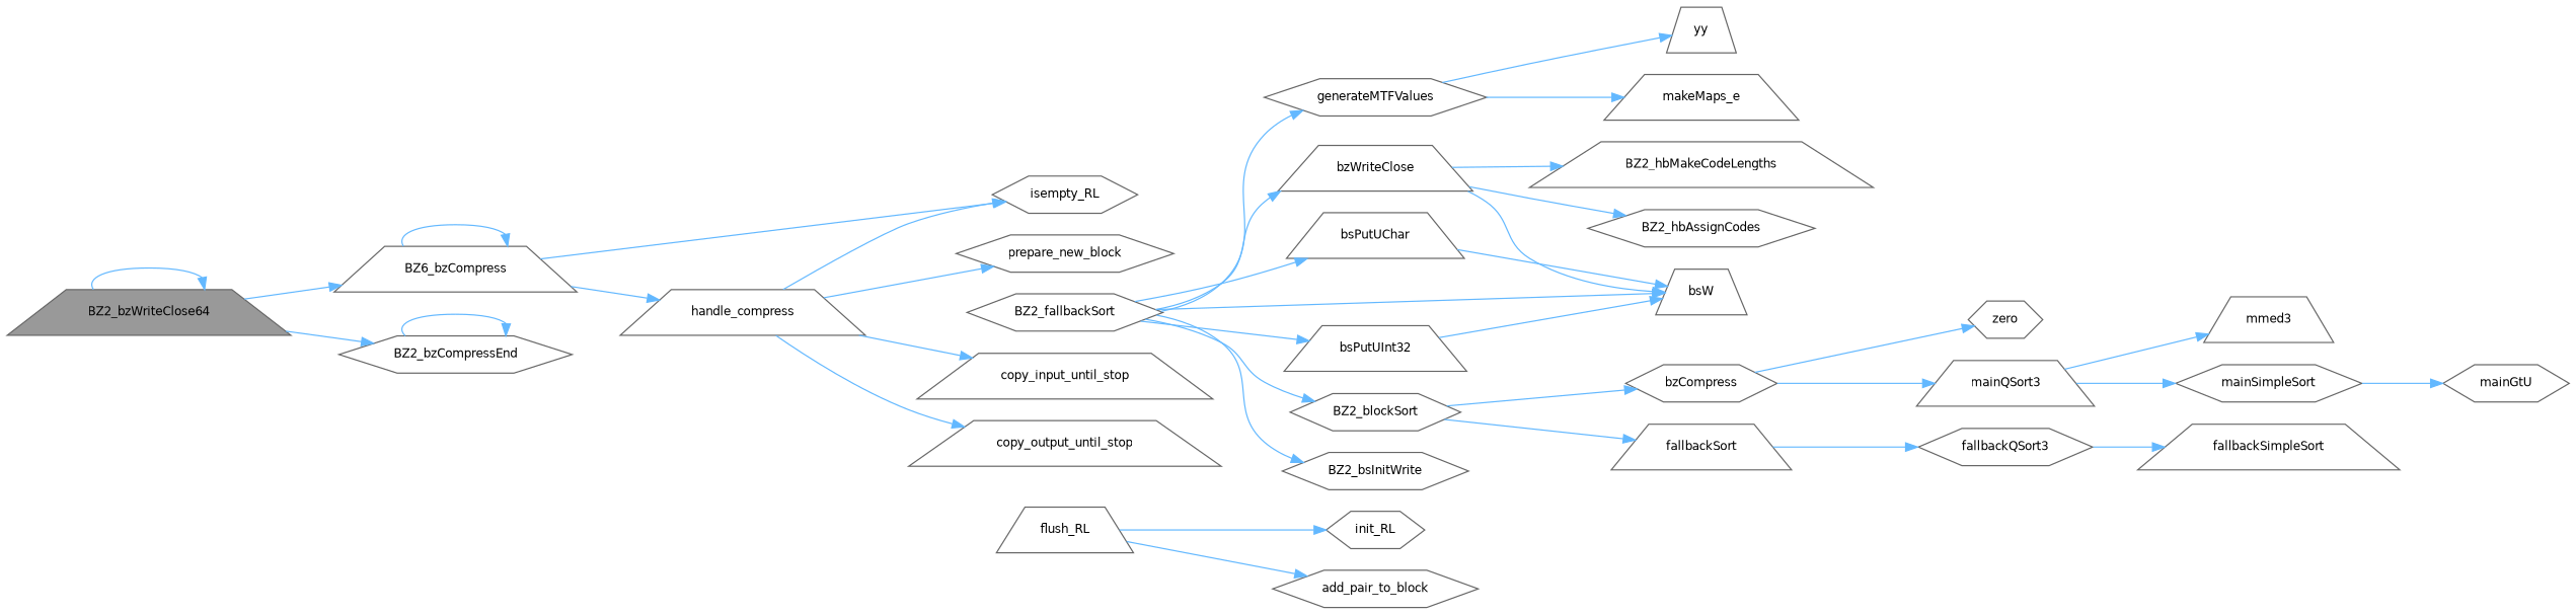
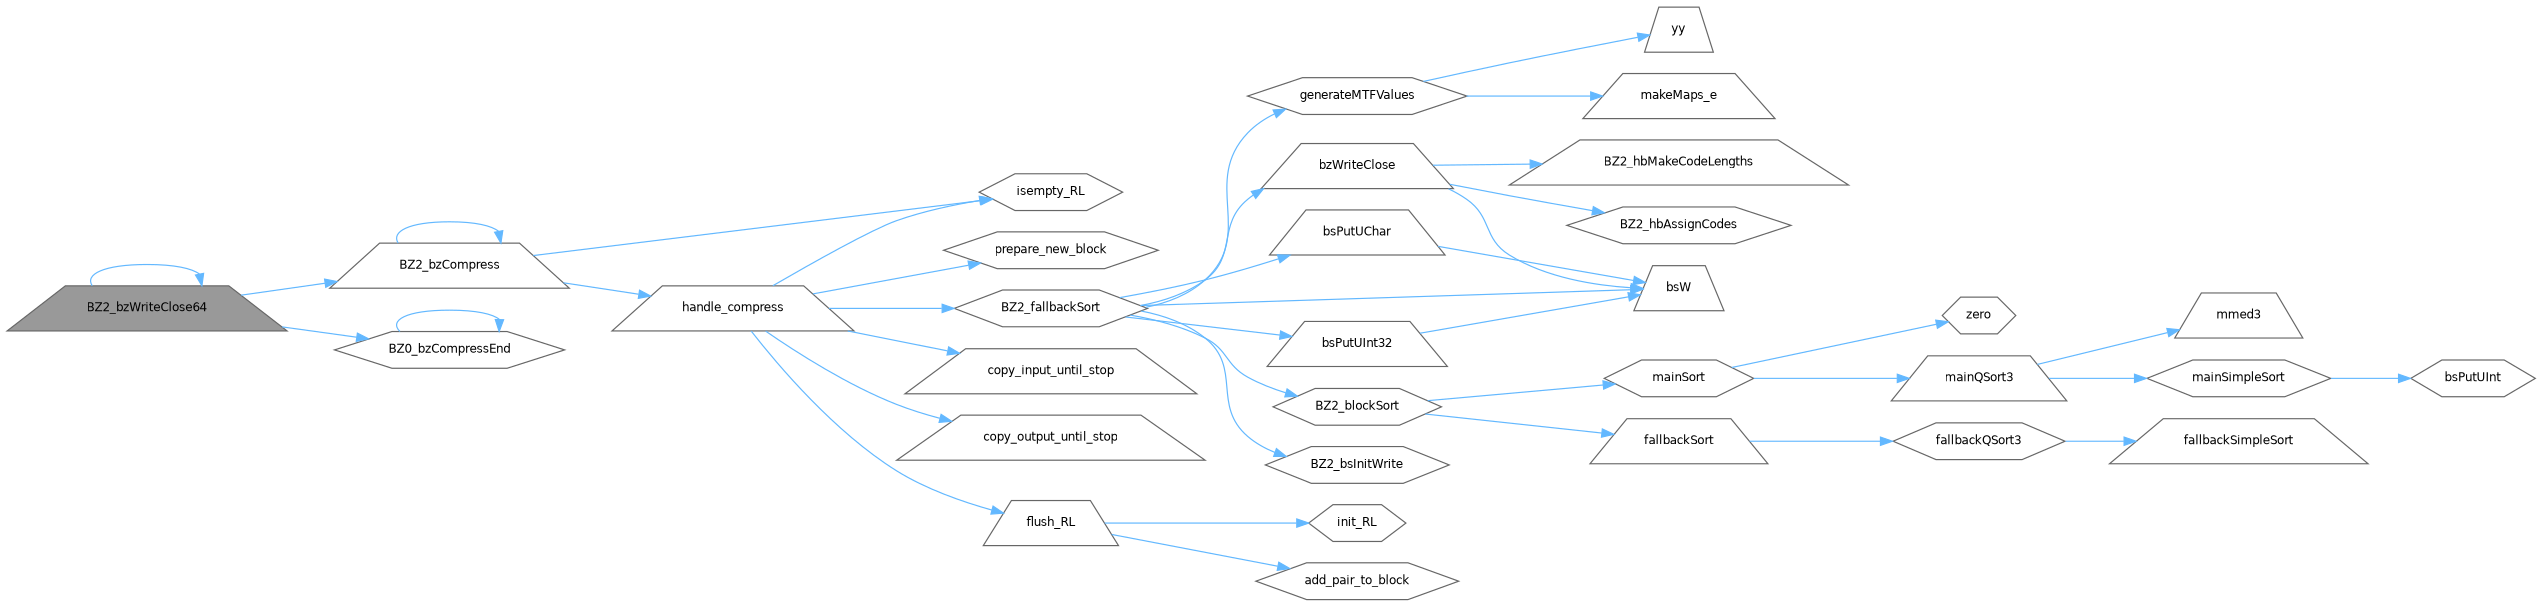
  digraph {
    rankdir=LR
    node [color=grey40 fillcolor=white fontname=Helvetica fontsize=10 shape=trapezium style=filled]
    edge [color=steelblue1 fontname=Helvetica fontsize=10 labelfontname=Helvetica labelfontsize=10 style=solid]
    n1 [color=gray40 fillcolor=grey60 fontcolor=black height=0.2 label=BZ2_bzWriteClose64 width=0.4]
-   n2 [height=0.2 label=BZ6_bzCompress width=0.4]
-   n3 [height=0.2 label=BZ2_bzCompressEnd shape=hexagon width=0.4]
+   n2 [height=0.2 label=BZ2_bzCompress width=0.4]
+   n3 [height=0.2 label=BZ0_bzCompressEnd shape=hexagon width=0.4]
    n4 [height=0.2 label=handle_compress width=0.4]
    n5 [height=0.2 label=isempty_RL shape=hexagon width=0.4]
    n6 [height=0.2 label=BZ2_fallbackSort shape=hexagon width=0.4]
    n7 [height=0.2 label=copy_input_until_stop width=0.4]
    n8 [height=0.2 label=copy_output_until_stop width=0.4]
    n9 [height=0.2 label=flush_RL width=0.4]
    n10 [height=0.2 label=prepare_new_block shape=hexagon width=0.4]
    n11 [height=0.2 label=bsPutUChar width=0.4]
    n12 [height=0.2 label=bsW width=0.4]
    n13 [height=0.2 label=bsPutUInt32 width=0.4]
    n14 [height=0.2 label=BZ2_blockSort shape=hexagon width=0.4]
    n15 [height=0.2 label=BZ2_bsInitWrite shape=hexagon width=0.4]
    n16 [height=0.2 label=generateMTFValues shape=hexagon width=0.4]
    n17 [height=0.2 label=bzWriteClose width=0.4]
    n18 [height=0.2 label=add_pair_to_block shape=hexagon width=0.4]
    n19 [height=0.2 label=init_RL shape=hexagon width=0.4]
    n20 [height=0.2 label=fallbackSort width=0.4]
-   n21 [height=0.2 label=bzCompress shape=hexagon width=0.4]
+   n21 [height=0.2 label=mainSort shape=hexagon width=0.4]
    n22 [height=0.2 label=makeMaps_e width=0.4]
    n23 [height=0.2 label=yy width=0.4]
    n24 [height=0.2 label=BZ2_hbAssignCodes shape=hexagon width=0.4]
    n25 [height=0.2 label=BZ2_hbMakeCodeLengths width=0.4]
    n26 [height=0.2 label=fallbackQSort3 shape=hexagon width=0.4]
    n27 [height=0.2 label=mainQSort3 width=0.4]
    n28 [height=0.2 label=zero shape=hexagon width=0.4]
    n29 [height=0.2 label=fallbackSimpleSort width=0.4]
    n30 [height=0.2 label=mainSimpleSort shape=hexagon width=0.4]
    n31 [height=0.2 label=mmed3 width=0.4]
-   n32 [height=0.2 label=mainGtU shape=hexagon width=0.4]
+   n32 [height=0.2 label=bsPutUInt shape=hexagon width=0.4]
    n1 -> n1
    n1 -> n2
    n1 -> n3
    n2 -> n2
    n2 -> n4
    n2 -> n5
    n3 -> n3
    n4 -> n5
+   n4 -> n6
    n4 -> n7
    n4 -> n8
+   n4 -> n9
    n4 -> n10
    n6 -> n11
    n6 -> n12
    n6 -> n13
    n6 -> n14
    n6 -> n15
    n6 -> n16
    n6 -> n17
    n9 -> n18
    n9 -> n19
    n11 -> n12
    n13 -> n12
    n14 -> n20
    n14 -> n21
    n16 -> n22
    n16 -> n23
    n17 -> n12
    n17 -> n24
    n17 -> n25
    n20 -> n26
    n21 -> n27
    n21 -> n28
    n26 -> n29
    n27 -> n30
    n27 -> n31
    n30 -> n32
  }
